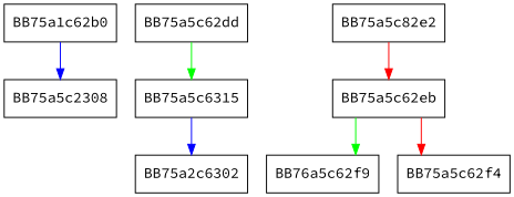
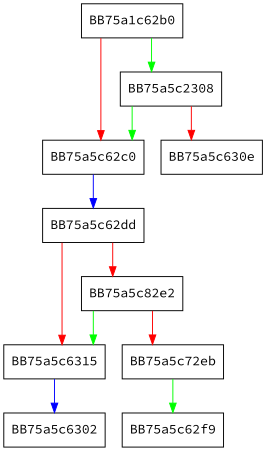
  digraph {
    fontname="Source Code Pro"
    splines=ortho
    node [fontname="Source Code Pro" shape=box]
    edge [color=green fontname="Source Code Pro"]
    n1 [label=BB75a1c62b0]
    n2 [label=BB75a5c2308]
+   BB75a5c62c0
+   BB75a5c630e
    BB75a5c62dd
    BB75a5c6315
    n7 [label=BB75a5c82e2]
-   BB75a5c6302 [label=BB75a2c6302]
-   BB75a5c62eb
-   BB75a5c62f9 [label=BB76a5c62f9]
-   BB75a5c62f4
-   n1 -> n2 [color=blue]
-   BB75a5c62dd -> BB75a5c6315
+   BB75a5c6302
+   BB75a5c62eb [label=BB75a5c72eb]
+   BB75a5c62f9
+   n1 -> n2
+   n1 -> BB75a5c62c0 [color=red]
+   n2 -> BB75a5c62c0
+   n2 -> BB75a5c630e [color=red]
+   BB75a5c62c0 -> BB75a5c62dd [color=blue]
+   BB75a5c62dd -> BB75a5c6315 [color=red]
+   BB75a5c62dd -> n7 [color=red]
    BB75a5c6315 -> BB75a5c6302 [color=blue]
+   n7 -> BB75a5c6315
    n7 -> BB75a5c62eb [color=red]
    BB75a5c62eb -> BB75a5c62f9
-   BB75a5c62eb -> BB75a5c62f4 [color=red]
  }
